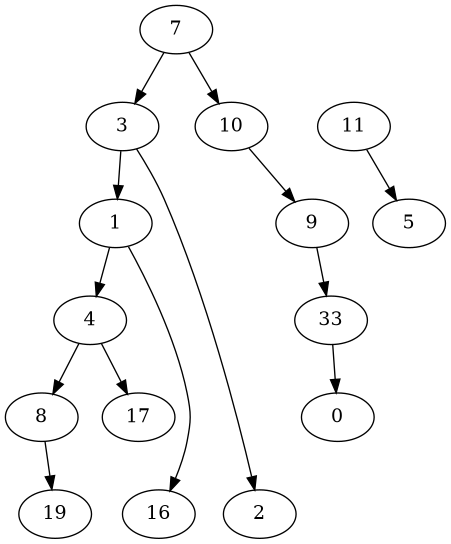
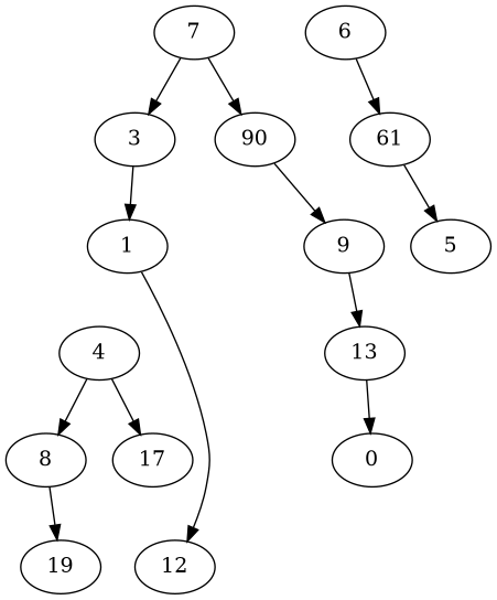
  digraph {
    edge [weight=0]
    1
    4
-   12 [label=16]
+   12
    8
    n5 [label=17]
    3
-   2
    n8 [label=19]
-   11
+   6
+   11 [label=61]
    5
    7
-   10
+   10 [label=90]
    9
-   13 [label=33]
+   13
    0
-   1 -> 4
    1 -> 12
    4 -> 8
    4 -> n5
    8 -> n8
    3 -> 1
-   3 -> 2
+   6 -> 11
    11 -> 5
    7 -> 3
    7 -> 10
    10 -> 9
    9 -> 13
    13 -> 0
  }
